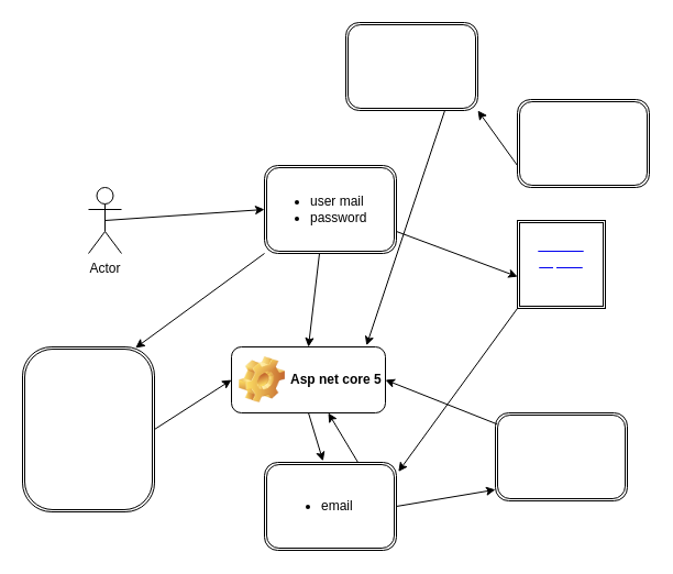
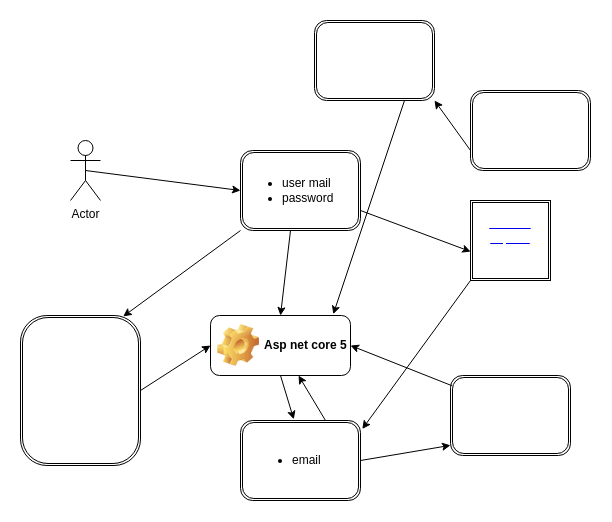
  <mxCell id="0" />
  <mxCell id="1" parent="0" />
  <mxCell id="2" style="edgeStyle=none;html=1;exitX=0.5;exitY=0.5;exitDx=0;exitDy=0;exitPerimeter=0;entryX=0;entryY=0.5;entryDx=0;entryDy=0;" edge="1" parent="1" source="3" target="5"><mxGeometry relative="1" as="geometry" /></mxCell>
- <mxCell id="3" value="Actor" style="shape=umlActor;verticalLabelPosition=bottom;verticalAlign=top;html=1;outlineConnect=0;" vertex="1" parent="1"><mxGeometry x="80" y="170" width="30" height="60" as="geometry" /></mxCell>
+ <mxCell id="3" value="Actor" style="shape=umlActor;verticalLabelPosition=bottom;verticalAlign=top;html=1;outlineConnect=0;" vertex="1" parent="1"><mxGeometry x="70" y="140" width="30" height="60" as="geometry" /></mxCell>
  <mxCell id="4" value="Asp net core 5" style="label;whiteSpace=wrap;html=1;image=img/clipart/Gear_128x128.png" vertex="1" parent="1"><mxGeometry x="210" y="315" width="140" height="60" as="geometry" /></mxCell>
  <mxCell id="5" value="" style="shape=ext;double=1;rounded=1;whiteSpace=wrap;html=1;" vertex="1" parent="1"><mxGeometry x="240" y="150" width="120" height="80" as="geometry" /></mxCell>
  <mxCell id="6" style="edgeStyle=none;html=1;entryX=0.877;entryY=-0.022;entryDx=0;entryDy=0;labelBackgroundColor=none;fontColor=#FFFFFF;entryPerimeter=0;exitX=0.75;exitY=1;exitDx=0;exitDy=0;" edge="1" parent="1" source="26" target="4"><mxGeometry relative="1" as="geometry" /></mxCell>
  <mxCell id="7" value="&lt;ul&gt;&lt;li&gt;user mail&lt;/li&gt;&lt;li&gt;password&lt;/li&gt;&lt;/ul&gt;" style="text;strokeColor=none;fillColor=none;html=1;whiteSpace=wrap;verticalAlign=middle;overflow=hidden;" vertex="1" parent="1"><mxGeometry x="240" y="150" width="100" height="80" as="geometry" /></mxCell>
  <mxCell id="8" value="" style="endArrow=classic;html=1;exitX=0.5;exitY=1;exitDx=0;exitDy=0;entryX=0.5;entryY=0;entryDx=0;entryDy=0;" edge="1" parent="1" source="7" target="4"><mxGeometry width="50" height="50" relative="1" as="geometry"><mxPoint x="300" y="350" as="sourcePoint" /><mxPoint x="350" y="300" as="targetPoint" /></mxGeometry></mxCell>
  <mxCell id="9" value="" style="shape=ext;double=1;rounded=1;whiteSpace=wrap;html=1;arcSize=22;" vertex="1" parent="1"><mxGeometry x="20" y="315" width="120" height="150" as="geometry" /></mxCell>
  <mxCell id="10" value="" style="endArrow=classic;html=1;exitX=1;exitY=0.5;exitDx=0;exitDy=0;entryX=0;entryY=0.5;entryDx=0;entryDy=0;" edge="1" parent="1" source="9" target="4"><mxGeometry width="50" height="50" relative="1" as="geometry"><mxPoint x="300" y="320" as="sourcePoint" /><mxPoint x="350" y="270" as="targetPoint" /></mxGeometry></mxCell>
  <mxCell id="11" value="" style="endArrow=classic;html=1;exitX=0.5;exitY=1;exitDx=0;exitDy=0;entryX=0.444;entryY=-0.015;entryDx=0;entryDy=0;entryPerimeter=0;" edge="1" parent="1" source="4" target="12"><mxGeometry width="50" height="50" relative="1" as="geometry"><mxPoint x="290" y="300" as="sourcePoint" /><mxPoint x="280" y="430" as="targetPoint" /></mxGeometry></mxCell>
  <mxCell id="12" value="" style="shape=ext;double=1;rounded=1;whiteSpace=wrap;html=1;" vertex="1" parent="1"><mxGeometry x="240" y="420" width="120" height="80" as="geometry" /></mxCell>
  <mxCell id="13" value="&lt;ul&gt;&lt;li&gt;email&lt;/li&gt;&lt;/ul&gt;" style="text;strokeColor=none;fillColor=none;html=1;whiteSpace=wrap;verticalAlign=middle;overflow=hidden;" vertex="1" parent="1"><mxGeometry x="250" y="420" width="100" height="80" as="geometry" /></mxCell>
  <mxCell id="14" value="" style="endArrow=classic;html=1;exitX=0.75;exitY=0;exitDx=0;exitDy=0;" edge="1" parent="1" source="13" target="4"><mxGeometry width="50" height="50" relative="1" as="geometry"><mxPoint x="290" y="300" as="sourcePoint" /><mxPoint x="340" y="250" as="targetPoint" /></mxGeometry></mxCell>
  <mxCell id="15" value="" style="shape=ext;double=1;whiteSpace=wrap;html=1;aspect=fixed;" vertex="1" parent="1"><mxGeometry x="470" y="200" width="80" height="80" as="geometry" /></mxCell>
  <mxCell id="16" value="" style="endArrow=classic;html=1;exitX=1;exitY=0.75;exitDx=0;exitDy=0;entryX=0.002;entryY=0.639;entryDx=0;entryDy=0;entryPerimeter=0;" edge="1" parent="1" source="5" target="15"><mxGeometry width="50" height="50" relative="1" as="geometry"><mxPoint x="290" y="300" as="sourcePoint" /><mxPoint x="340" y="250" as="targetPoint" /></mxGeometry></mxCell>
  <mxCell id="17" value="&lt;font color=&quot;#ffffff&quot;&gt;забыли пароль&lt;/font&gt;" style="text;html=1;strokeColor=none;fillColor=none;whiteSpace=wrap;align=center;verticalAlign=middle;fontColor=#0000EE;fontStyle=4;" vertex="1" parent="1"><mxGeometry x="480" y="210" width="60" height="40" as="geometry" /></mxCell>
  <mxCell id="18" value="" style="endArrow=classic;html=1;fontColor=#FFFFFF;exitX=0;exitY=1;exitDx=0;exitDy=0;entryX=1.015;entryY=0.106;entryDx=0;entryDy=0;entryPerimeter=0;" edge="1" parent="1" source="15" target="12"><mxGeometry width="50" height="50" relative="1" as="geometry"><mxPoint x="290" y="290" as="sourcePoint" /><mxPoint x="340" y="240" as="targetPoint" /></mxGeometry></mxCell>
  <mxCell id="19" value="&lt;ul&gt;&lt;li&gt;email&lt;/li&gt;&lt;/ul&gt;" style="text;strokeColor=none;fillColor=none;html=1;whiteSpace=wrap;verticalAlign=middle;overflow=hidden;fontColor=#FFFFFF;" vertex="1" parent="1"><mxGeometry x="450" y="220" width="100" height="80" as="geometry" /></mxCell>
  <mxCell id="20" value="регистрация" style="text;html=1;strokeColor=none;fillColor=none;whiteSpace=wrap;align=center;verticalAlign=middle;fontColor=#FFFFFF;fontStyle=4;" vertex="1" parent="1"><mxGeometry x="40" y="315" width="60" height="40" as="geometry" /></mxCell>
  <mxCell id="21" value="" style="endArrow=classic;html=1;fontColor=#FFFFFF;exitX=0;exitY=1;exitDx=0;exitDy=0;entryX=0.856;entryY=0.006;entryDx=0;entryDy=0;entryPerimeter=0;" edge="1" parent="1" source="7" target="9"><mxGeometry width="50" height="50" relative="1" as="geometry"><mxPoint x="290" y="340" as="sourcePoint" /><mxPoint x="340" y="290" as="targetPoint" /></mxGeometry></mxCell>
  <mxCell id="22" value="reset-password-1" style="shape=ext;double=1;rounded=1;whiteSpace=wrap;html=1;fontColor=#FFFFFF;" vertex="1" parent="1"><mxGeometry x="450" y="375" width="120" height="80" as="geometry" /></mxCell>
  <mxCell id="23" value="" style="endArrow=classic;html=1;fontColor=#FFFFFF;exitX=1;exitY=0.5;exitDx=0;exitDy=0;entryX=0;entryY=0.873;entryDx=0;entryDy=0;entryPerimeter=0;" edge="1" parent="1" source="12" target="22"><mxGeometry width="50" height="50" relative="1" as="geometry"><mxPoint x="290" y="340" as="sourcePoint" /><mxPoint x="340" y="290" as="targetPoint" /></mxGeometry></mxCell>
  <mxCell id="24" value="" style="endArrow=classic;html=1;fontColor=#FFFFFF;exitX=0.011;exitY=0.127;exitDx=0;exitDy=0;exitPerimeter=0;entryX=1;entryY=0.5;entryDx=0;entryDy=0;" edge="1" parent="1" source="22" target="4"><mxGeometry width="50" height="50" relative="1" as="geometry"><mxPoint x="290" y="340" as="sourcePoint" /><mxPoint x="340" y="290" as="targetPoint" /></mxGeometry></mxCell>
  <mxCell id="25" value="UserProfil" style="shape=ext;double=1;rounded=1;whiteSpace=wrap;html=1;fontColor=#FFFFFF;" vertex="1" parent="1"><mxGeometry x="470" y="90" width="120" height="80" as="geometry" /></mxCell>
  <mxCell id="26" value="rest-password-2" style="shape=ext;double=1;rounded=1;whiteSpace=wrap;html=1;fontColor=#FFFFFF;" vertex="1" parent="1"><mxGeometry x="314" y="20" width="120" height="80" as="geometry" /></mxCell>
  <mxCell id="27" value="" style="endArrow=classic;html=1;labelBackgroundColor=none;fontColor=#FFFFFF;exitX=0;exitY=0.75;exitDx=0;exitDy=0;entryX=1;entryY=1;entryDx=0;entryDy=0;" edge="1" parent="1" source="25" target="26"><mxGeometry width="50" height="50" relative="1" as="geometry"><mxPoint x="290" y="240" as="sourcePoint" /><mxPoint x="340" y="190" as="targetPoint" /></mxGeometry></mxCell>
